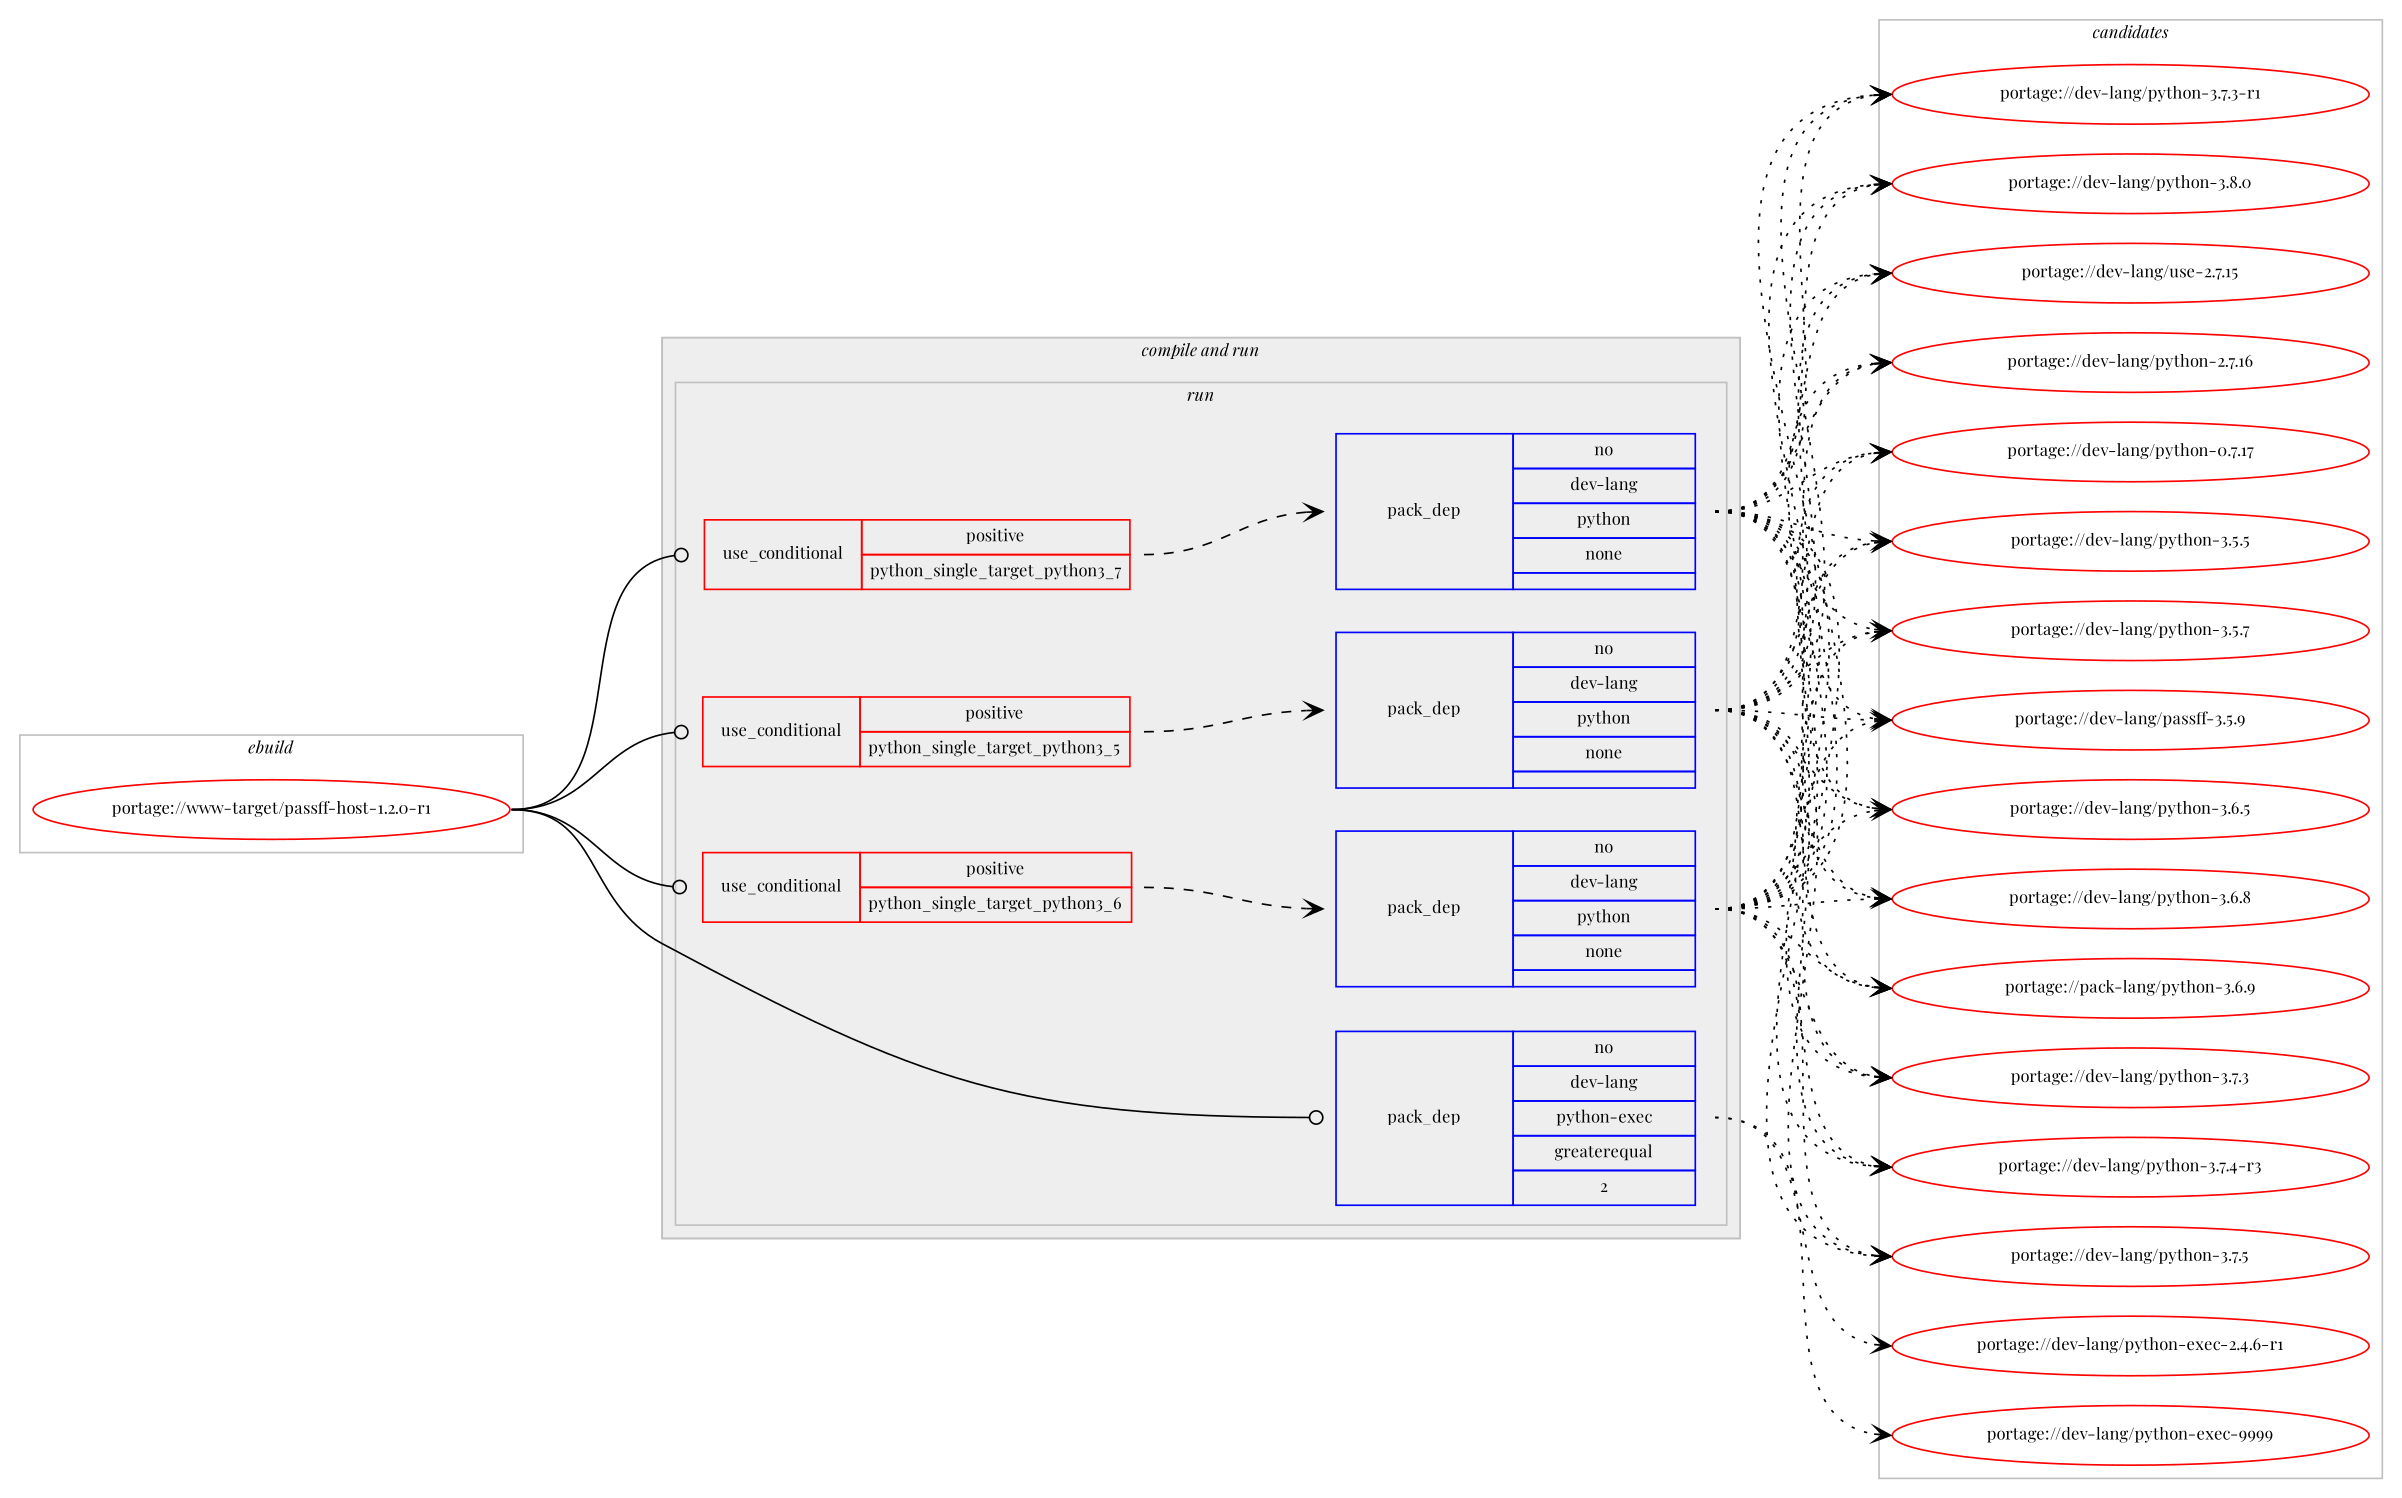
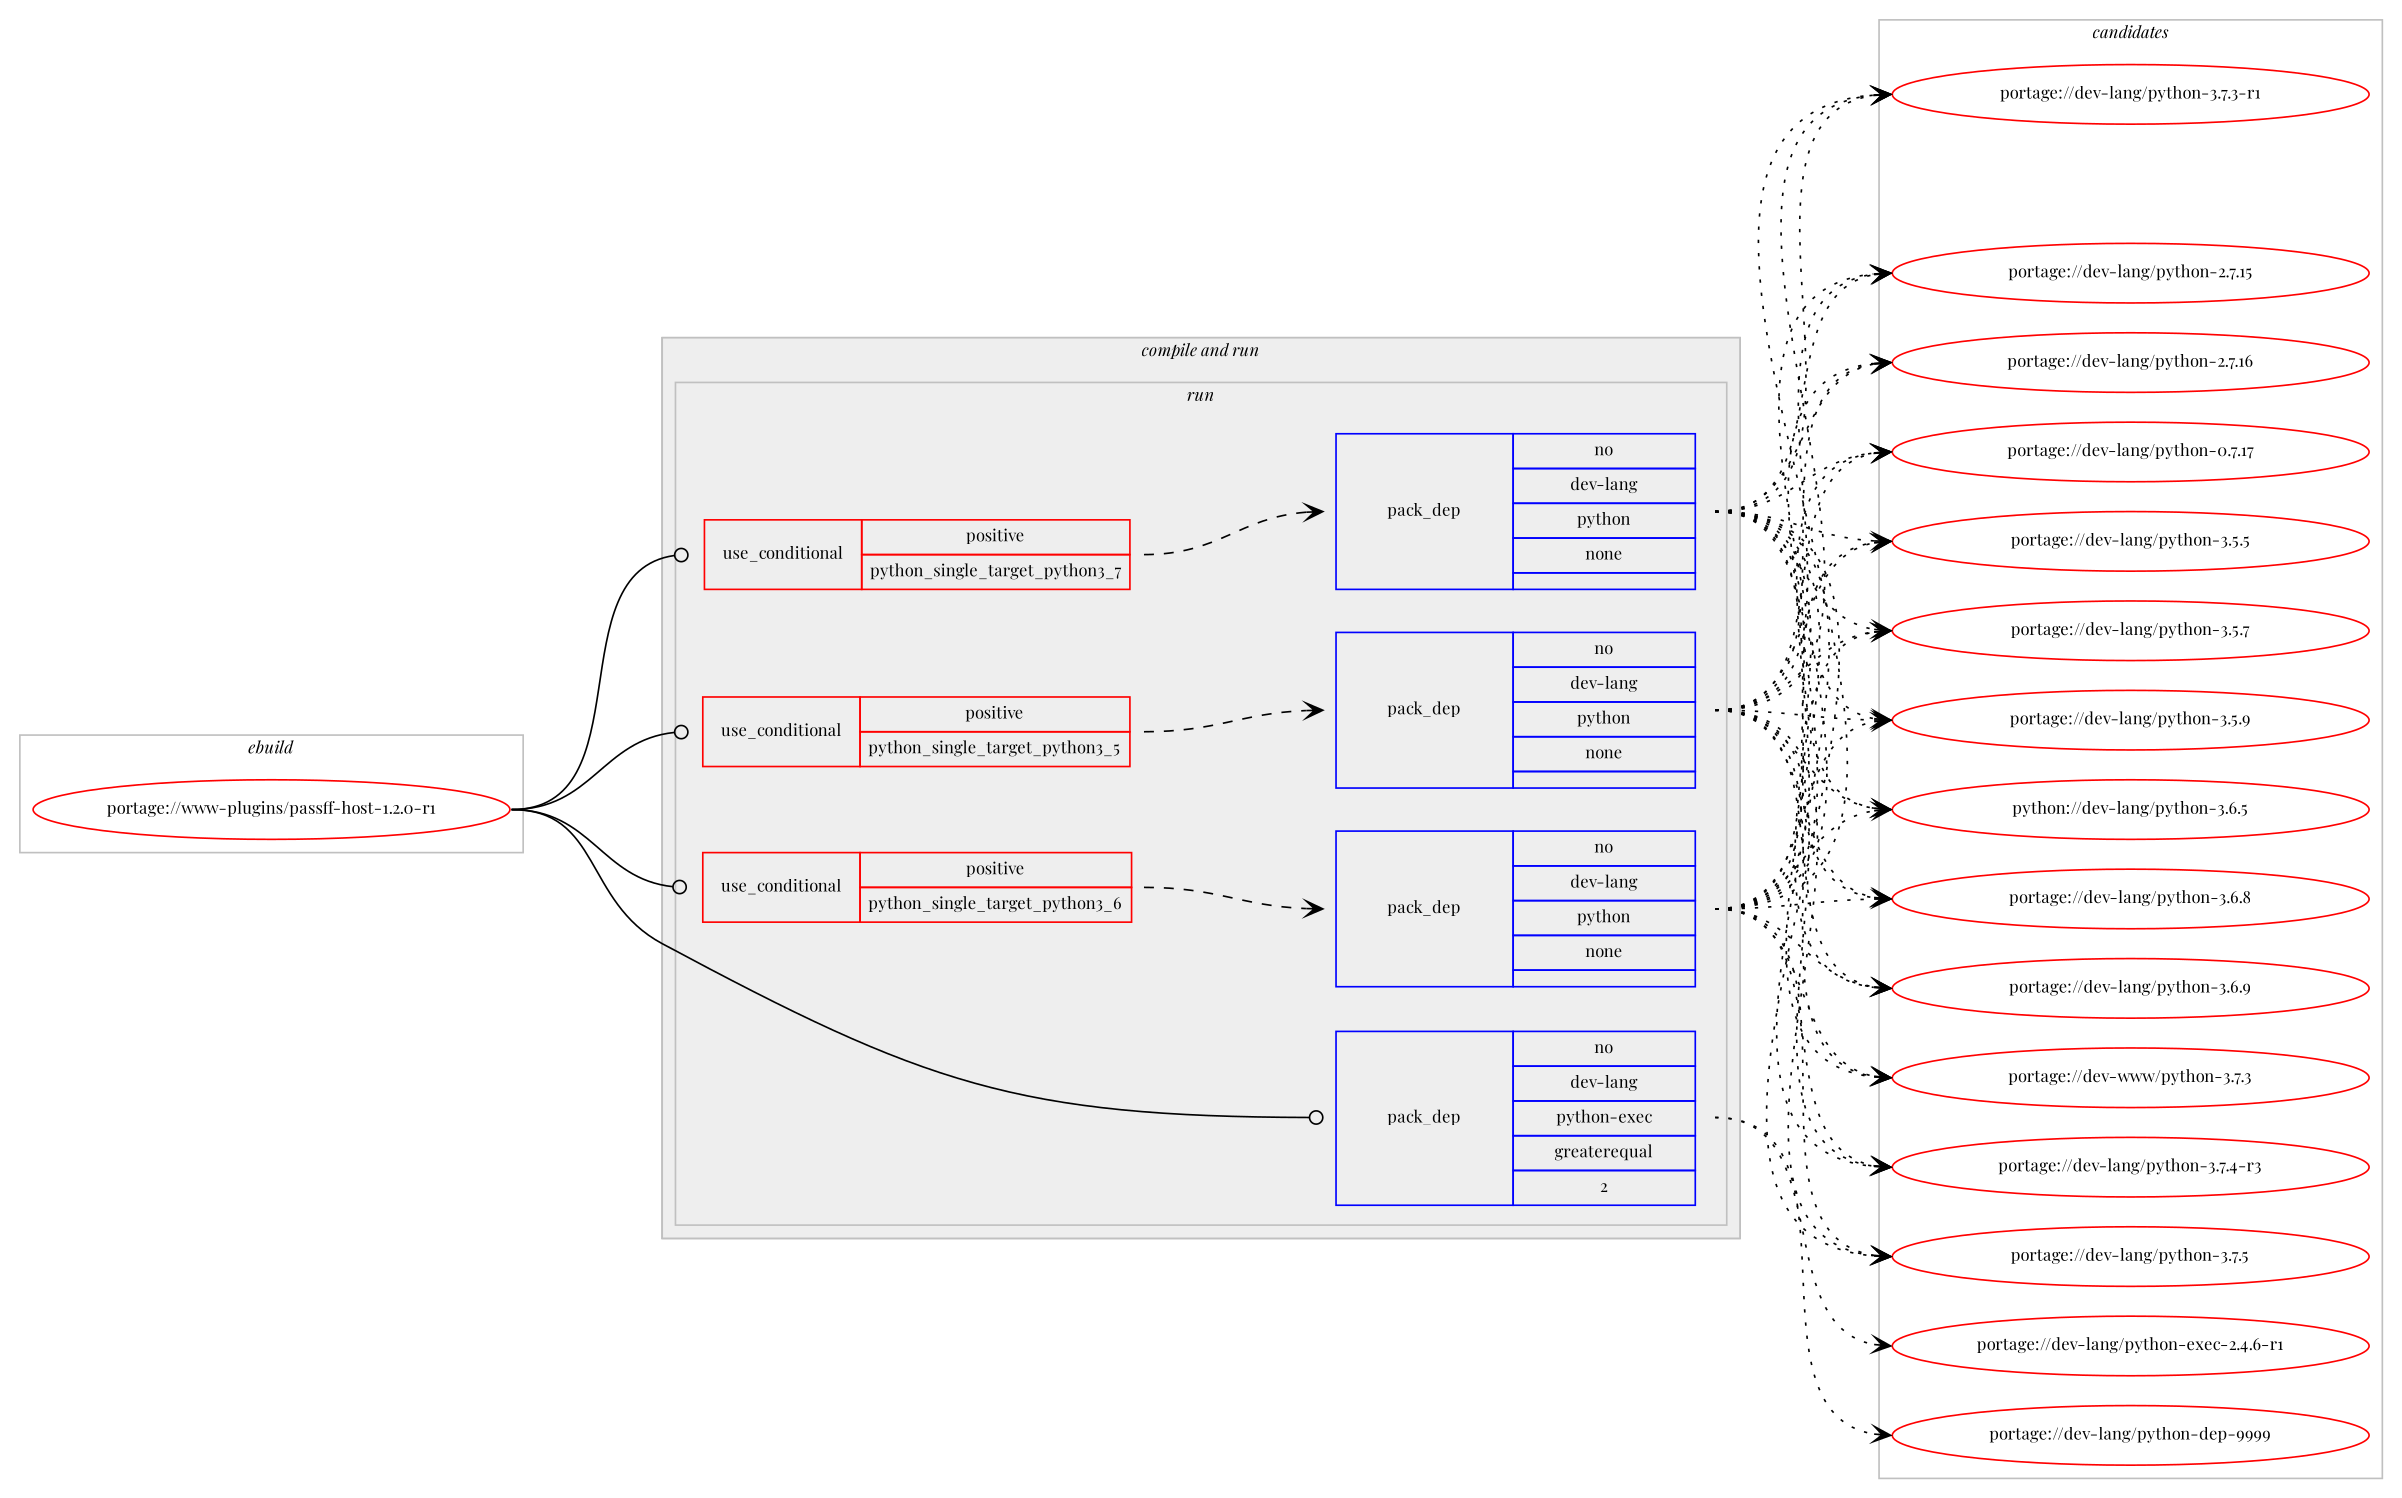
  digraph {
    compound=true
    concentrate=true
    fontname="Playfair Display"
    fontsize=10
    newrank=true
    rankdir=LR
    ranksep=1.5
    node [color=red fontname="Playfair Display" fontsize=10]
    edge [arrowhead=vee fontname="Playfair Display" headport=w style=dotted tailport=e weight=100]
-   n1 [label="portage://www-target/passff-host-1.2.0-r1" width=4]
+   n1 [label="portage://www-plugins/passff-host-1.2.0-r1" width=4]
    n2 [color=blue label=<<TABLE BORDER="0" CELLBORDER="1" CELLSPACING="0" CELLPADDING="4" WIDTH="220"><TR><TD ROWSPAN="6" CELLPADDING="30">pack_dep</TD></TR><TR><TD WIDTH="110">no</TD></TR><TR><TD>dev-lang</TD></TR><TR><TD>python</TD></TR><TR><TD>none</TD></TR><TR><TD></TD></TR></TABLE>> shape=none]
    n3 [label=<<TABLE BORDER="0" CELLBORDER="1" CELLSPACING="0" CELLPADDING="4"><TR><TD ROWSPAN="3" CELLPADDING="10">use_conditional</TD></TR><TR><TD>positive</TD></TR><TR><TD>python_single_target_python3_5</TD></TR></TABLE>> shape=none]
    n4 [color=blue label=<<TABLE BORDER="0" CELLBORDER="1" CELLSPACING="0" CELLPADDING="4" WIDTH="220"><TR><TD ROWSPAN="6" CELLPADDING="30">pack_dep</TD></TR><TR><TD WIDTH="110">no</TD></TR><TR><TD>dev-lang</TD></TR><TR><TD>python</TD></TR><TR><TD>none</TD></TR><TR><TD></TD></TR></TABLE>> shape=none]
    n5 [label=<<TABLE BORDER="0" CELLBORDER="1" CELLSPACING="0" CELLPADDING="4"><TR><TD ROWSPAN="3" CELLPADDING="10">use_conditional</TD></TR><TR><TD>positive</TD></TR><TR><TD>python_single_target_python3_6</TD></TR></TABLE>> shape=none]
    n6 [color=blue label=<<TABLE BORDER="0" CELLBORDER="1" CELLSPACING="0" CELLPADDING="4" WIDTH="220"><TR><TD ROWSPAN="6" CELLPADDING="30">pack_dep</TD></TR><TR><TD WIDTH="110">no</TD></TR><TR><TD>dev-lang</TD></TR><TR><TD>python</TD></TR><TR><TD>none</TD></TR><TR><TD></TD></TR></TABLE>> shape=none]
    n7 [label=<<TABLE BORDER="0" CELLBORDER="1" CELLSPACING="0" CELLPADDING="4"><TR><TD ROWSPAN="3" CELLPADDING="10">use_conditional</TD></TR><TR><TD>positive</TD></TR><TR><TD>python_single_target_python3_7</TD></TR></TABLE>> shape=none]
    n8 [color=blue label=<<TABLE BORDER="0" CELLBORDER="1" CELLSPACING="0" CELLPADDING="4" WIDTH="220"><TR><TD ROWSPAN="6" CELLPADDING="30">pack_dep</TD></TR><TR><TD WIDTH="110">no</TD></TR><TR><TD>dev-lang</TD></TR><TR><TD>python-exec</TD></TR><TR><TD>greaterequal</TD></TR><TR><TD>2</TD></TR></TABLE>> shape=none]
-   n9 [label="portage://dev-lang/use-2.7.15" width=4]
+   n9 [label="portage://dev-lang/python-2.7.15" width=4]
    n10 [label="portage://dev-lang/python-2.7.16" width=4]
    n11 [label="portage://dev-lang/python-0.7.17" width=4]
    n12 [label="portage://dev-lang/python-3.5.5" width=4]
    n13 [label="portage://dev-lang/python-3.5.7" width=4]
-   n14 [label="portage://dev-lang/passff-3.5.9" width=4]
-   n15 [label="portage://dev-lang/python-3.6.5" width=4]
+   n14 [label="portage://dev-lang/python-3.5.9" width=4]
+   n15 [label="python://dev-lang/python-3.6.5" width=4]
    n16 [label="portage://dev-lang/python-3.6.8" width=4]
-   n17 [label="portage://pack-lang/python-3.6.9" width=4]
-   n18 [label="portage://dev-lang/python-3.7.3" width=4]
+   n17 [label="portage://dev-lang/python-3.6.9" width=4]
+   n18 [label="portage://dev-www/python-3.7.3" width=4]
    n19 [label="portage://dev-lang/python-3.7.4-r3" width=4]
    n20 [label="portage://dev-lang/python-3.7.5" width=4]
    n21 [label="portage://dev-lang/python-3.7.3-r1" width=4]
-   n22 [label="portage://dev-lang/python-3.8.0" width=4]
    n23 [label="portage://dev-lang/python-exec-2.4.6-r1" width=4]
-   n24 [label="portage://dev-lang/python-exec-9999" width=4]
+   n24 [label="portage://dev-lang/python-dep-9999" width=4]
    subgraph cluster_1 {
      color=gray
      label=<<i>ebuild</i>>
      rank=same
      n1
    }
    subgraph cluster_2 {
      color=gray
      label=<<i>dependencies</i>>
      subgraph cluster_3 {
        color=gray
        fillcolor="#eeeeee"
        label=<<i>compile</i>>
        style=filled
      }
      subgraph cluster_4 {
        color=gray
        fillcolor="#eeeeee"
        label=<<i>compile and run</i>>
        style=filled
      }
      subgraph cluster_5 {
        color=gray
        fillcolor="#eeeeee"
        label=<<i>run</i>>
        style=filled
        subgraph sub_6 {
          color=gray
          fillcolor="#eeeeee"
          label=<<i>run</i>>
          style=filled
          n3
          subgraph sub_7 {
            color=gray
            fillcolor="#eeeeee"
            label=<<i>run</i>>
            style=filled
            n2
          }
        }
        subgraph sub_8 {
          color=gray
          fillcolor="#eeeeee"
          label=<<i>run</i>>
          style=filled
          n5
          subgraph sub_9 {
            color=gray
            fillcolor="#eeeeee"
            label=<<i>run</i>>
            style=filled
            n4
          }
        }
        subgraph sub_10 {
          color=gray
          fillcolor="#eeeeee"
          label=<<i>run</i>>
          style=filled
          n7
          subgraph sub_11 {
            color=gray
            fillcolor="#eeeeee"
            label=<<i>run</i>>
            style=filled
            n6
          }
        }
        subgraph sub_12 {
          color=gray
          fillcolor="#eeeeee"
          label=<<i>run</i>>
          style=filled
          n8
        }
      }
    }
    subgraph cluster_13 {
      color=gray
      label=<<i>candidates</i>>
      rank=same
      subgraph sub_14 {
        color=black
        label=<<i>candidates</i>>
        nodesep=1
        rank=same
        n9
        n10
        n11
        n12
        n13
        n14
        n15
        n16
        n17
        n18
        n19
        n20
        n21
-       n22
      }
      subgraph sub_15 {
        color=black
        label=<<i>candidates</i>>
        nodesep=1
        rank=same
        n9
        n10
        n11
        n12
        n13
        n14
        n15
        n16
        n17
        n18
        n19
        n20
        n21
-       n22
      }
      subgraph sub_16 {
        color=black
        label=<<i>candidates</i>>
        nodesep=1
        rank=same
        n9
        n10
        n11
        n12
        n13
        n14
        n15
        n16
        n17
        n18
        n19
        n20
        n21
-       n22
      }
      subgraph sub_17 {
        color=black
        label=<<i>candidates</i>>
        nodesep=1
        rank=same
        n23
        n24
      }
    }
    n1 -> n3 [arrowhead=odot style=solid weight=20]
    n1 -> n5 [arrowhead=odot style=solid weight=20]
    n1 -> n7 [arrowhead=odot style=solid weight=20]
    n1 -> n8 [arrowhead=odot style=solid weight=20]
    n2 -> n9
    n2 -> n10
    n2 -> n11
    n2 -> n12
    n2 -> n13
    n2 -> n14
    n2 -> n15
    n2 -> n16
    n2 -> n17
    n2 -> n18
    n2 -> n19
    n2 -> n20
    n2 -> n21
-   n2 -> n22
    n3 -> n2 [style=dashed weight=20]
    n4 -> n9
    n4 -> n10
    n4 -> n11
    n4 -> n12
    n4 -> n13
    n4 -> n14
    n4 -> n15
    n4 -> n16
    n4 -> n17
    n4 -> n18
    n4 -> n19
    n4 -> n20
    n4 -> n21
-   n4 -> n22
    n5 -> n4 [style=dashed weight=20]
    n6 -> n9
    n6 -> n10
    n6 -> n11
    n6 -> n12
    n6 -> n13
    n6 -> n14
    n6 -> n15
    n6 -> n16
    n6 -> n17
    n6 -> n18
    n6 -> n19
    n6 -> n20
    n6 -> n21
-   n6 -> n22
    n7 -> n6 [style=dashed weight=20]
    n8 -> n23
    n8 -> n24
  }
